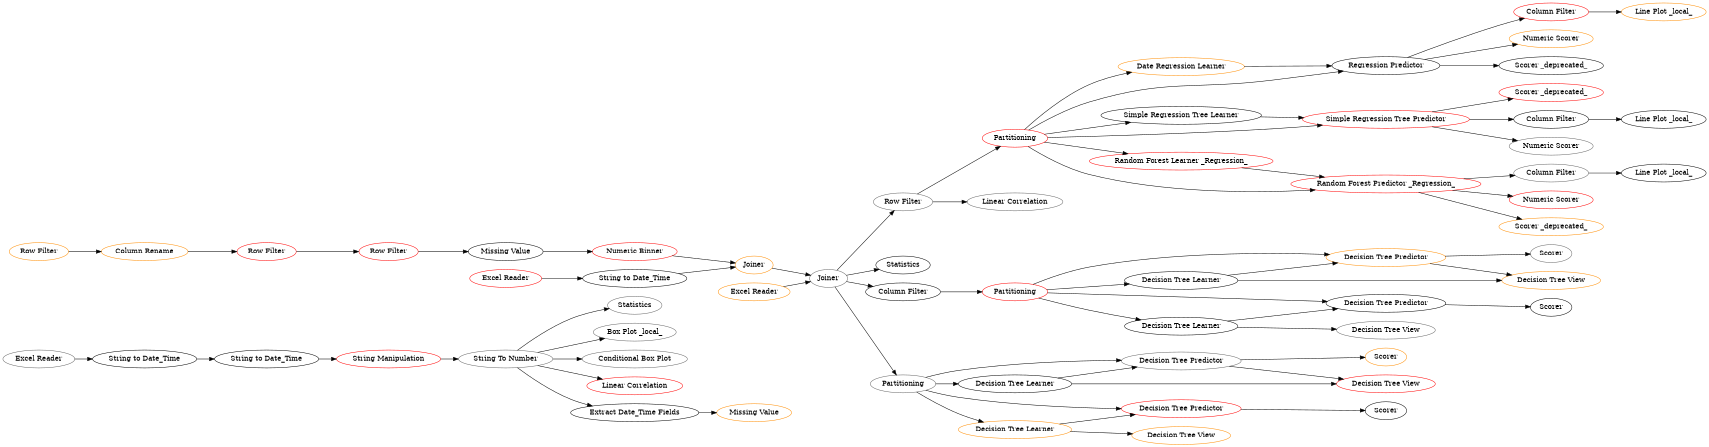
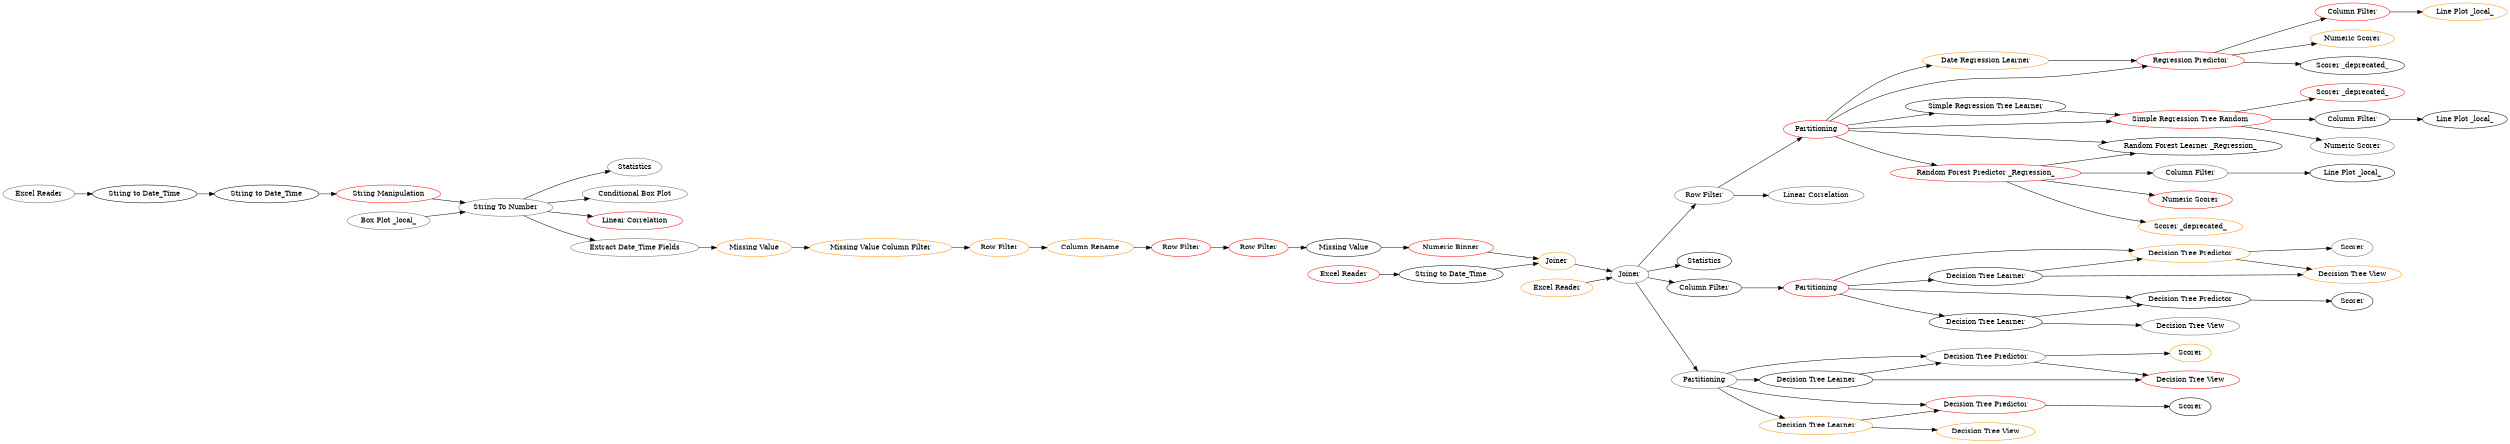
  digraph {
    rankdir=LR
    node [color=black]
    n1 [color=gray40 label="Excel Reader"]
    n2 [label="String to Date_Time"]
    n3 [label="String to Date_Time"]
    n4 [color=gray40 label="String To Number"]
    n5 [color=gray40 label=Statistics]
    n6 [color=gray40 label="Box Plot _local_"]
    n7 [color=gray40 label="Conditional Box Plot"]
    n8 [color=red label="Linear Correlation"]
-   n9 [label="Extract Date_Time Fields"]
+   n9 [color=gray40 label="Extract Date_Time Fields"]
    n10 [color=darkorange label="Missing Value"]
+   n11 [color=darkorange label="Missing Value Column Filter"]
    n12 [color=darkorange label="Row Filter"]
    n13 [color=darkorange label="Column Rename"]
    n14 [label="Missing Value"]
    n15 [color=red label="Numeric Binner"]
    n16 [color=darkorange label=Joiner]
    n17 [color=red label="Row Filter"]
    n18 [color=red label="String Manipulation"]
    n19 [color=gray40 label=Joiner]
    n20 [color=gray40 label="Row Filter"]
    n21 [label=Statistics]
    n22 [label="Column Filter"]
    n23 [color=gray40 label=Partitioning]
    n24 [color=red label="Excel Reader"]
    n25 [label="String to Date_Time"]
    n26 [color=red label=Partitioning]
    n27 [color=darkorange label="Date Regression Learner"]
-   n28 [label="Regression Predictor"]
+   n28 [color=red label="Regression Predictor"]
    n29 [label="Simple Regression Tree Learner"]
-   n30 [color=red label="Simple Regression Tree Predictor"]
-   n31 [color=red label="Random Forest Learner _Regression_"]
+   n30 [color=red label="Simple Regression Tree Random"]
+   n31 [label="Random Forest Learner _Regression_"]
    n32 [color=red label="Random Forest Predictor _Regression_"]
    n33 [color=red label="Column Filter"]
    n34 [color=darkorange label="Numeric Scorer"]
    n35 [label="Scorer _deprecated_"]
    n36 [color=red label="Scorer _deprecated_"]
    n37 [label="Column Filter"]
    n38 [color=gray40 label="Numeric Scorer"]
    n39 [color=gray40 label="Column Filter"]
    n40 [color=red label="Numeric Scorer"]
    n41 [color=darkorange label="Scorer _deprecated_"]
    n42 [color=darkorange label="Line Plot _local_"]
    n43 [label="Line Plot _local_"]
    n44 [label="Line Plot _local_"]
    n45 [color=red label="Row Filter"]
    n46 [color=gray40 label="Linear Correlation"]
    n47 [label="Decision Tree Learner"]
    n48 [color=darkorange label="Decision Tree Predictor"]
    n49 [color=darkorange label="Decision Tree View"]
    n50 [color=gray40 label=Scorer]
    n51 [color=red label=Partitioning]
    n52 [label="Decision Tree Predictor"]
    n53 [label="Decision Tree Learner"]
    n54 [label=Scorer]
    n55 [color=gray40 label="Decision Tree View"]
    n56 [color=darkorange label="Excel Reader"]
    n57 [label="Decision Tree Learner"]
    n58 [color=gray40 label="Decision Tree Predictor"]
    n59 [color=red label="Decision Tree Predictor"]
    n60 [color=darkorange label="Decision Tree Learner"]
    n61 [color=darkorange label="Decision Tree View"]
    n62 [color=red label="Decision Tree View"]
    n63 [color=darkorange label=Scorer]
    n64 [label=Scorer]
    n1 -> n2
    n2 -> n3
    n3 -> n18
    n4 -> n5
-   n4 -> n6
+   n6 -> n4
    n4 -> n7
    n4 -> n8
    n4 -> n9
    n9 -> n10
+   n10 -> n11
+   n11 -> n12
    n12 -> n13
    n13 -> n17
    n14 -> n15
    n15 -> n16
    n16 -> n19
    n17 -> n45
    n18 -> n4
    n19 -> n20
    n19 -> n21
    n19 -> n22
    n19 -> n23
    n20 -> n26
    n20 -> n46
    n22 -> n51
    n23 -> n57
    n23 -> n58
    n23 -> n59
    n23 -> n60
    n24 -> n25
    n25 -> n16
    n26 -> n27
    n26 -> n28
    n26 -> n29
    n26 -> n30
    n26 -> n31
    n26 -> n32
    n27 -> n28
    n28 -> n33
    n28 -> n34
    n28 -> n35
    n29 -> n30
    n30 -> n36
    n30 -> n37
    n30 -> n38
-   n31 -> n32
+   n32 -> n31
    n32 -> n39
    n32 -> n40
    n32 -> n41
    n33 -> n42
    n37 -> n43
    n39 -> n44
    n45 -> n14
    n47 -> n48
    n47 -> n49
    n48 -> n49
    n48 -> n50
    n51 -> n47
    n51 -> n48
    n51 -> n52
    n51 -> n53
    n52 -> n54
    n53 -> n52
    n53 -> n55
    n56 -> n19
    n57 -> n58
    n57 -> n62
    n58 -> n62
    n58 -> n63
    n59 -> n64
    n60 -> n59
    n60 -> n61
  }
